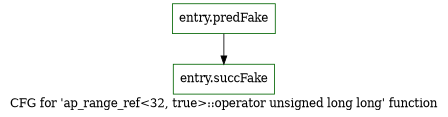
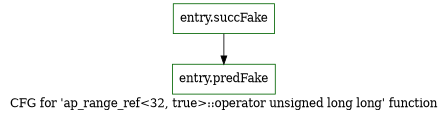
  digraph {
    label="CFG for 'ap_range_ref\<32, true\>::operator unsigned long long' function"
    node [shape=record color=darkgreen]
    n1 [label="{entry.predFake}"]
    n2 [filename="/home/omerfaruk/tools/Xilinx/Vitis_HLS/2023.2/include/etc/ap_int_ref.h" label="{entry.succFake}" linenumber=315]
-   n1 -> n2 [execusionnum=0 filename="/home/omerfaruk/tools/Xilinx/Vitis_HLS/2023.2/include/etc/ap_int_ref.h"]
+   n2 -> n1 [execusionnum=0 filename="/home/omerfaruk/tools/Xilinx/Vitis_HLS/2023.2/include/etc/ap_int_ref.h"]
  }
